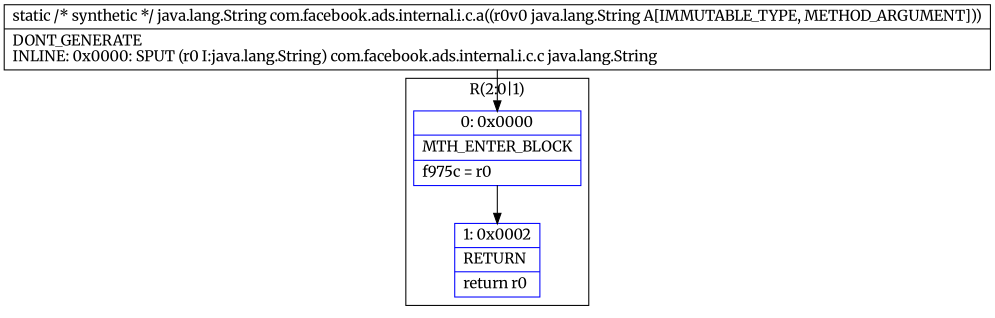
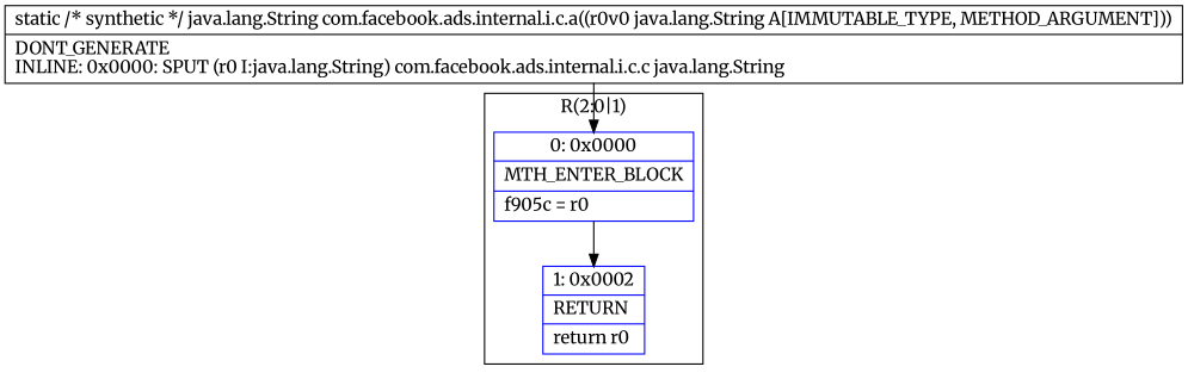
  digraph {
    fontname=Merriweather
    node [color=blue shape=record fontname=Merriweather]
    edge [fontname=Merriweather]
-   n1 [label="{0\:\ 0x0000|MTH_ENTER_BLOCK\l|f975c = r0\l}"]
+   n1 [label="{0\:\ 0x0000|MTH_ENTER_BLOCK\l|f905c = r0\l}"]
    n2 [label="{1\:\ 0x0002|RETURN\l|return r0\l}"]
    n3 [label="{static \/* synthetic *\/ java.lang.String com.facebook.ads.internal.i.c.a((r0v0 java.lang.String A[IMMUTABLE_TYPE, METHOD_ARGUMENT]))  | DONT_GENERATE\lINLINE: 0x0000: SPUT  (r0 I:java.lang.String) com.facebook.ads.internal.i.c.c java.lang.String\l}" color=""]
    subgraph cluster_1 {
      label="R(2:0|1)"
      n1
      n2
    }
    n1 -> n2
    n3 -> n1
  }
